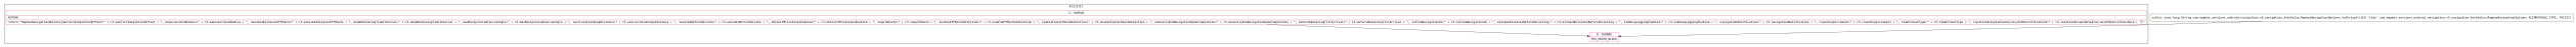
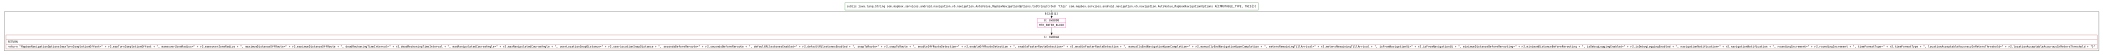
  digraph {
    fontname="JetBrains Mono"
    node [shape=record fontname="JetBrains Mono"]
    edge [fontname="JetBrains Mono"]
    n1 [color=deeppink label="{0\:\ 0x0000|MTH_ENTER_BLOCK\l}"]
    n2 [color=brown label="{1\:\ 0x00d6|RETURN\l|return \"MapboxNavigationOptions\{maxTurnCompletionOffset=\" + r3.maxTurnCompletionOffset + \", maneuverZoneRadius=\" + r3.maneuverZoneRadius + \", maximumDistanceOffRoute=\" + r3.maximumDistanceOffRoute + \", deadReckoningTimeInterval=\" + r3.deadReckoningTimeInterval + \", maxManipulatedCourseAngle=\" + r3.maxManipulatedCourseAngle + \", userLocationSnapDistance=\" + r3.userLocationSnapDistance + \", secondsBeforeReroute=\" + r3.secondsBeforeReroute + \", defaultMilestonesEnabled=\" + r3.defaultMilestonesEnabled + \", snapToRoute=\" + r3.snapToRoute + \", enableOffRouteDetection=\" + r3.enableOffRouteDetection + \", enableFasterRouteDetection=\" + r3.enableFasterRouteDetection + \", manuallyEndNavigationUponCompletion=\" + r3.manuallyEndNavigationUponCompletion + \", metersRemainingTillArrival=\" + r3.metersRemainingTillArrival + \", isFromNavigationUi=\" + r3.isFromNavigationUi + \", minimumDistanceBeforeRerouting=\" + r3.minimumDistanceBeforeRerouting + \", isDebugLoggingEnabled=\" + r3.isDebugLoggingEnabled + \", navigationNotification=\" + r3.navigationNotification + \", roundingIncrement=\" + r3.roundingIncrement + \", timeFormatType=\" + r3.timeFormatType + \", locationAcceptableAccuracyInMetersThreshold=\" + r3.locationAcceptableAccuracyInMetersThreshold + \"\}\"\l}"]
    n3 [label="{public java.lang.String com.mapbox.services.android.navigation.v5.navigation.AutoValue_MapboxNavigationOptions.toString((r3v0 'this' com.mapbox.services.android.navigation.v5.navigation.AutoValue_MapboxNavigationOptions A[IMMUTABLE_TYPE, THIS])) }" color=darkgreen]
    subgraph cluster_1 {
      label="R(2:0|1)"
      n1
      n2
    }
-   n2 -> n1
+   n1 -> n2
    n3 -> n1
  }
